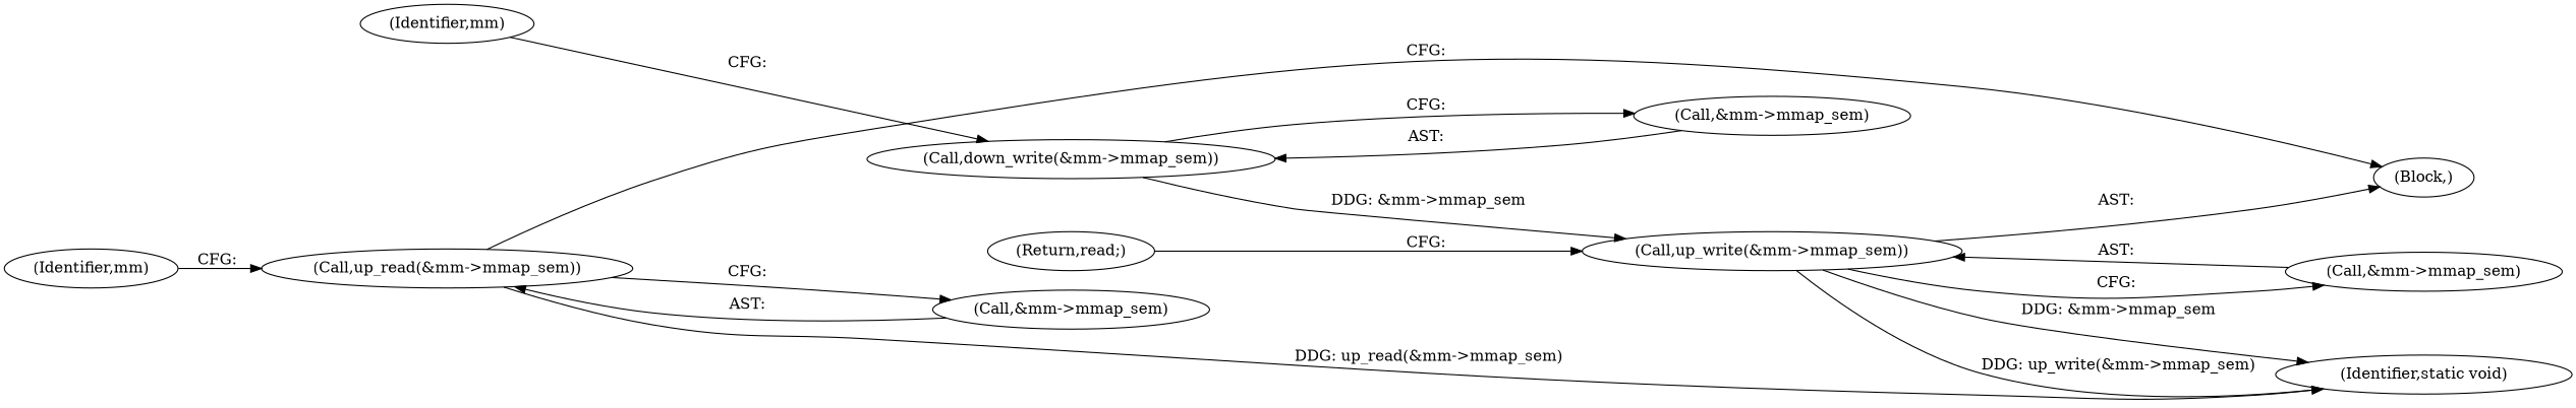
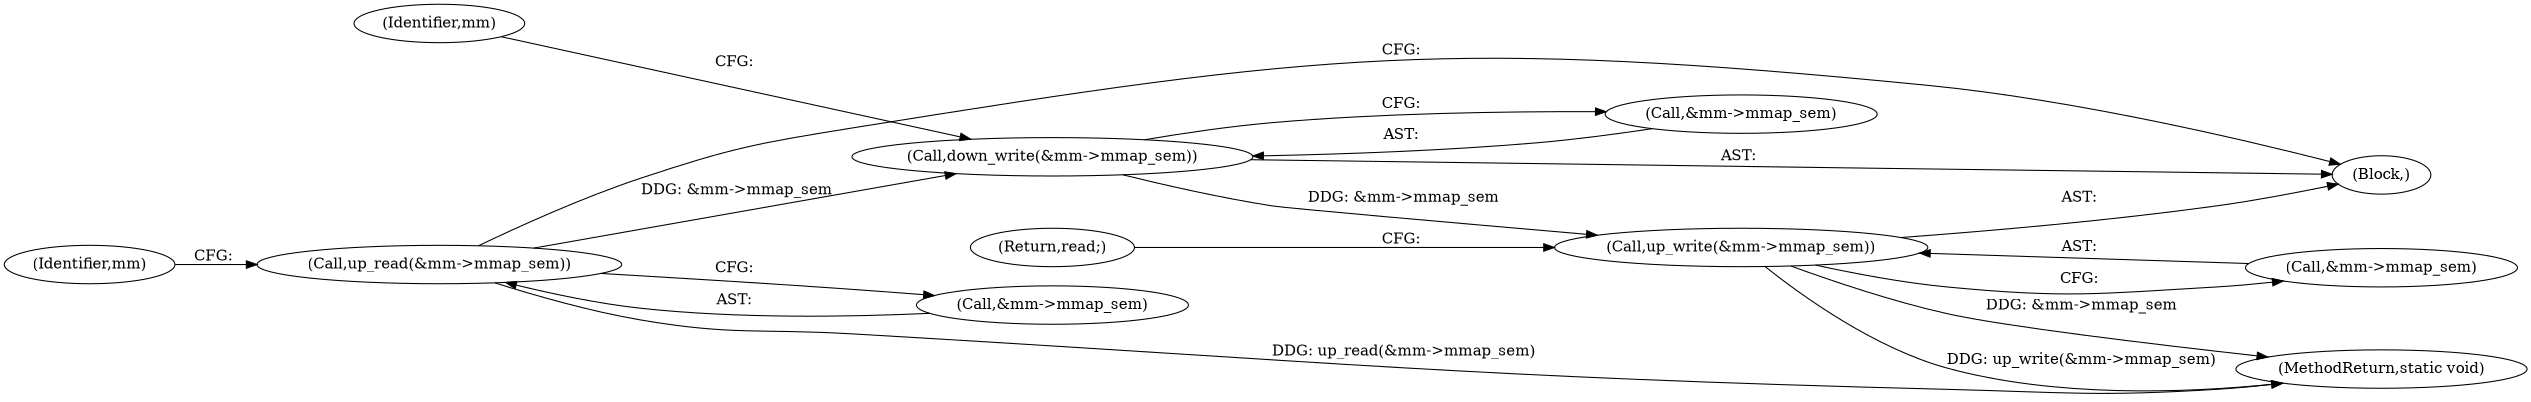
  digraph {
    rankdir=LR
    n1 [label="(Call,up_read(&mm->mmap_sem))"]
    n2 [label="(Call,down_write(&mm->mmap_sem))"]
    n3 [label="(Block,)"]
    n4 [label="(Call,&mm->mmap_sem)"]
-   n5 [label="(Identifier,static void)"]
+   n5 [label="(MethodReturn,static void)"]
    n6 [label="(Call,up_write(&mm->mmap_sem))"]
    n7 [label="(Call,&mm->mmap_sem)"]
    n8 [label="(Call,&mm->mmap_sem)"]
    n9 [label="(Return,read;)"]
    n10 [label="(Identifier,mm)"]
    n11 [label="(Identifier,mm)"]
+   n1 -> n2 [label="DDG: &mm->mmap_sem"]
    n1 -> n3 [label="CFG: "]
    n1 -> n4 [label="CFG: "]
    n1 -> n5 [label="DDG: up_read(&mm->mmap_sem)"]
+   n2 -> n3 [label="AST: "]
    n2 -> n6 [label="DDG: &mm->mmap_sem"]
    n2 -> n7 [label="CFG: "]
    n4 -> n1 [label="AST: "]
    n6 -> n3 [label="AST: "]
    n6 -> n5 [label="DDG: up_write(&mm->mmap_sem)"]
    n6 -> n5 [label="DDG: &mm->mmap_sem"]
    n6 -> n8 [label="CFG: "]
    n7 -> n2 [label="AST: "]
    n8 -> n6 [label="AST: "]
    n9 -> n6 [label="CFG: "]
    n10 -> n1 [label="CFG: "]
    n11 -> n2 [label="CFG: "]
  }
